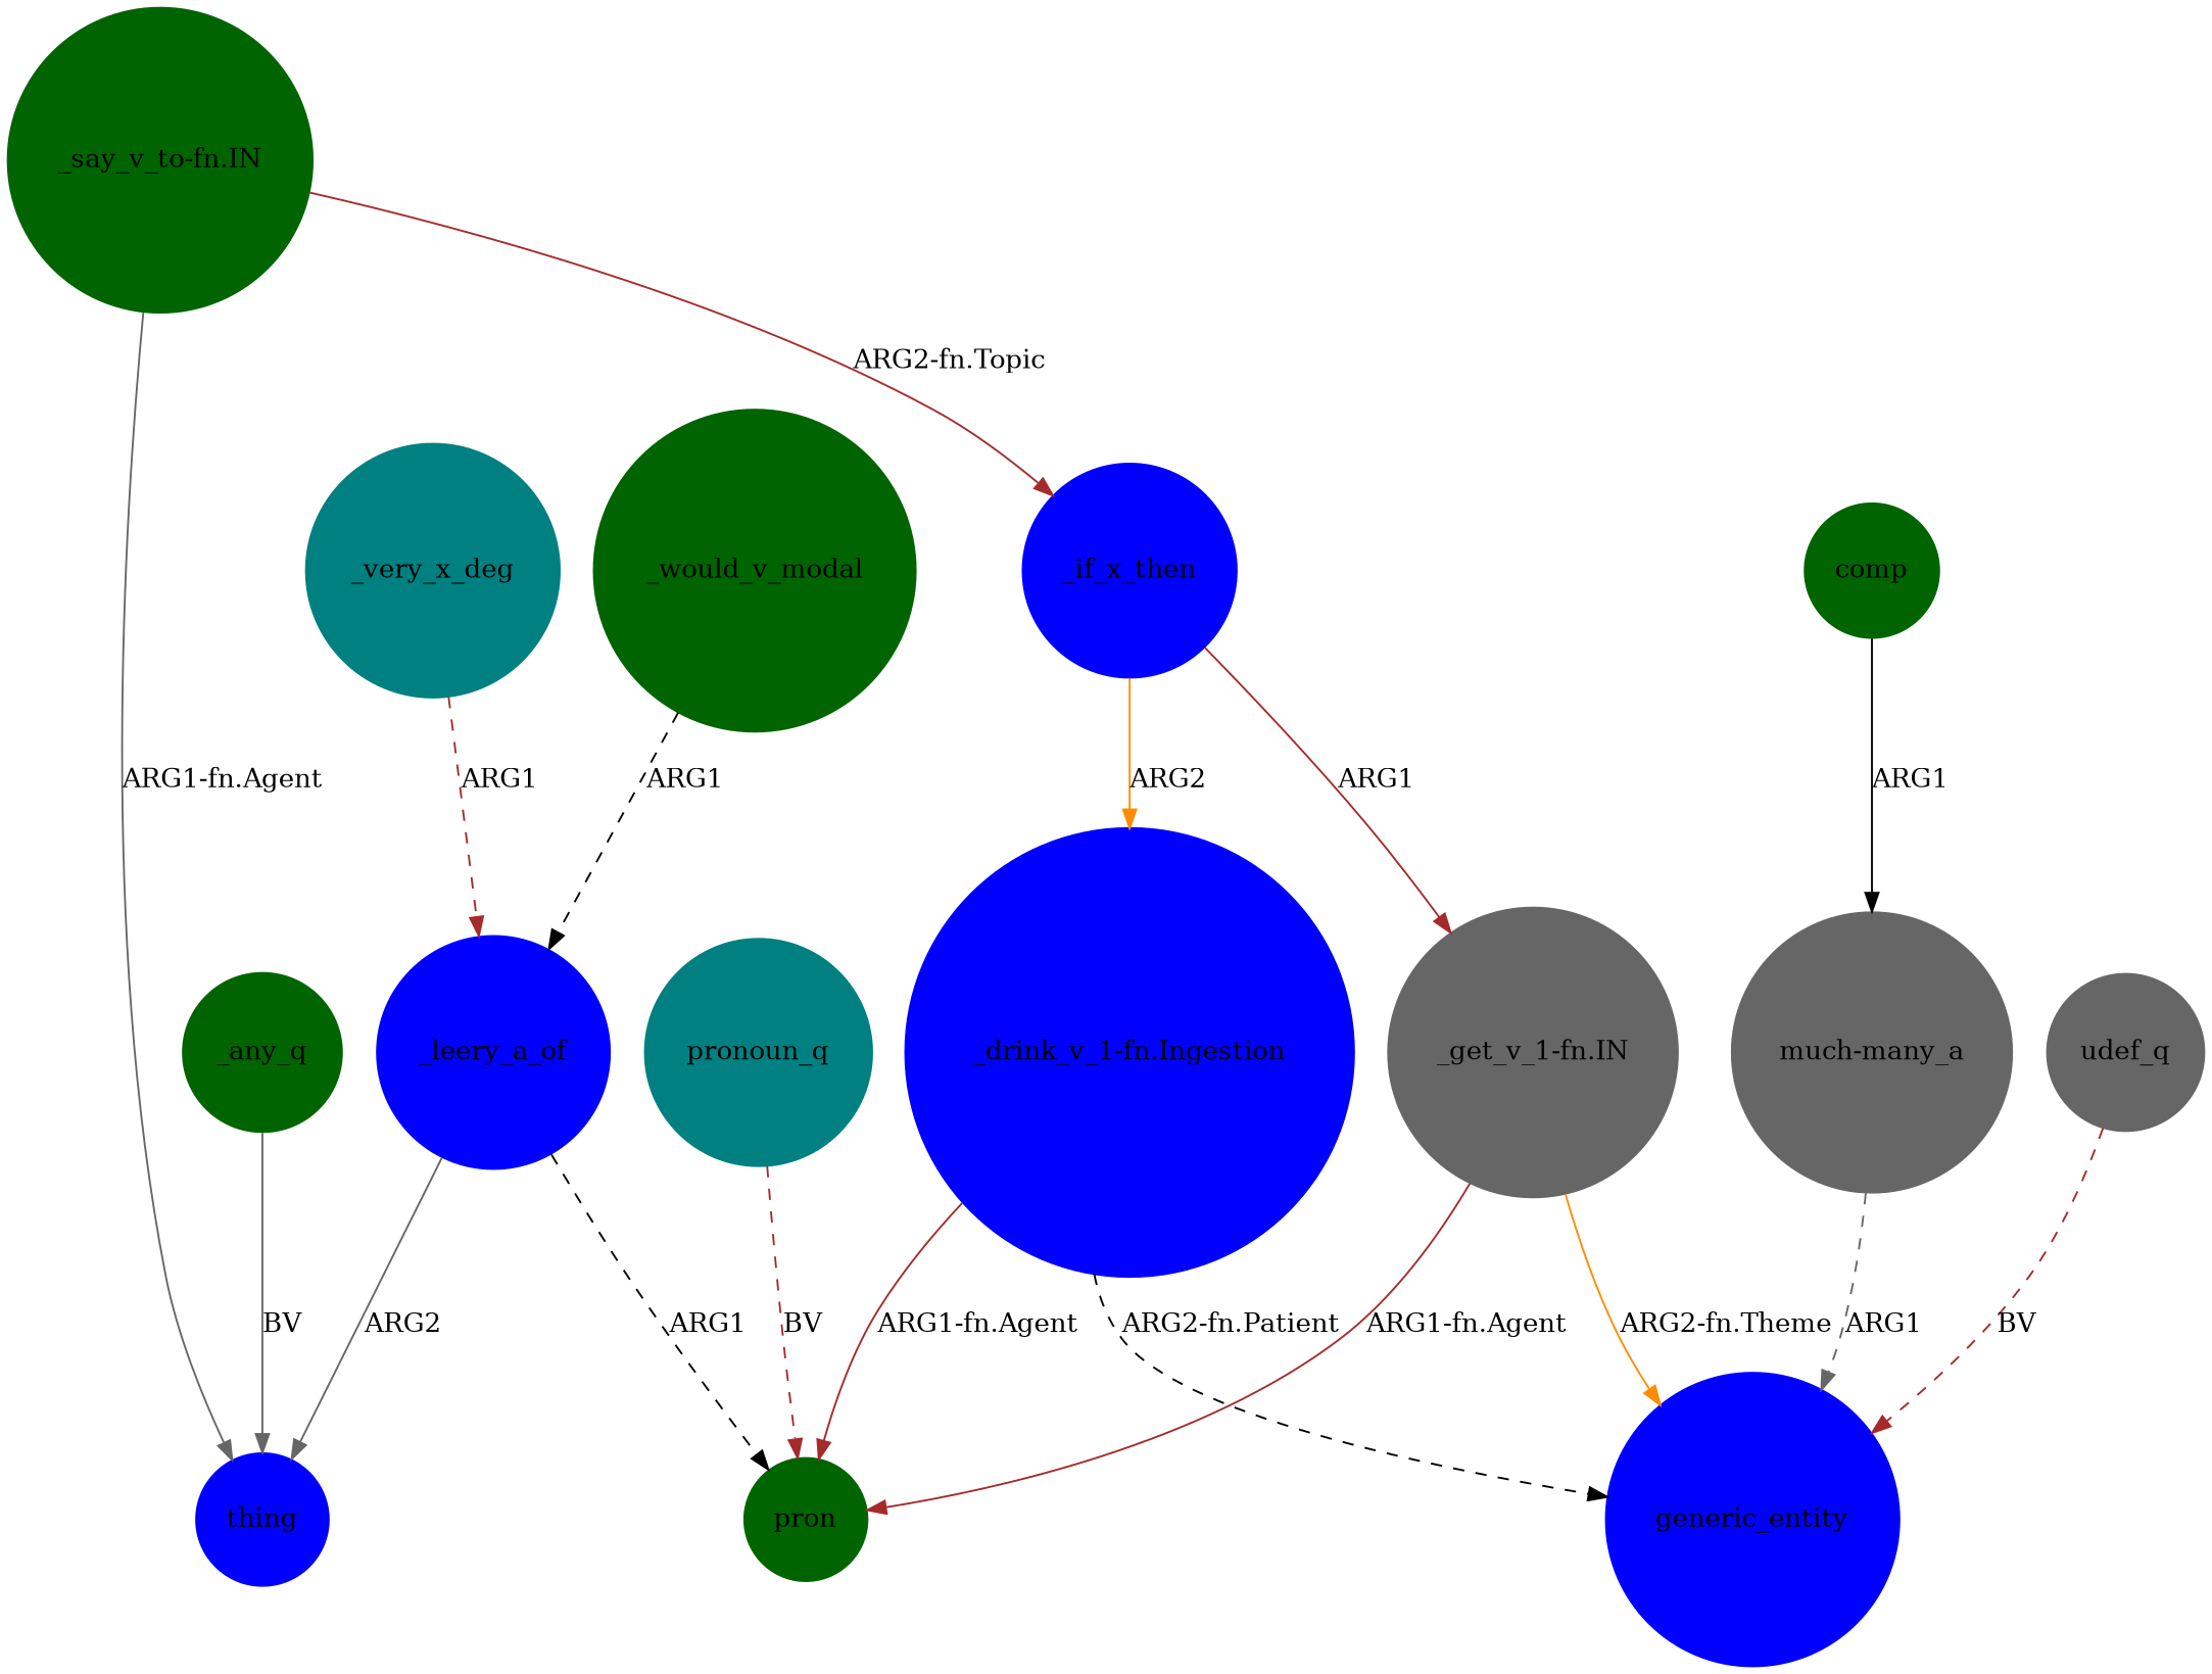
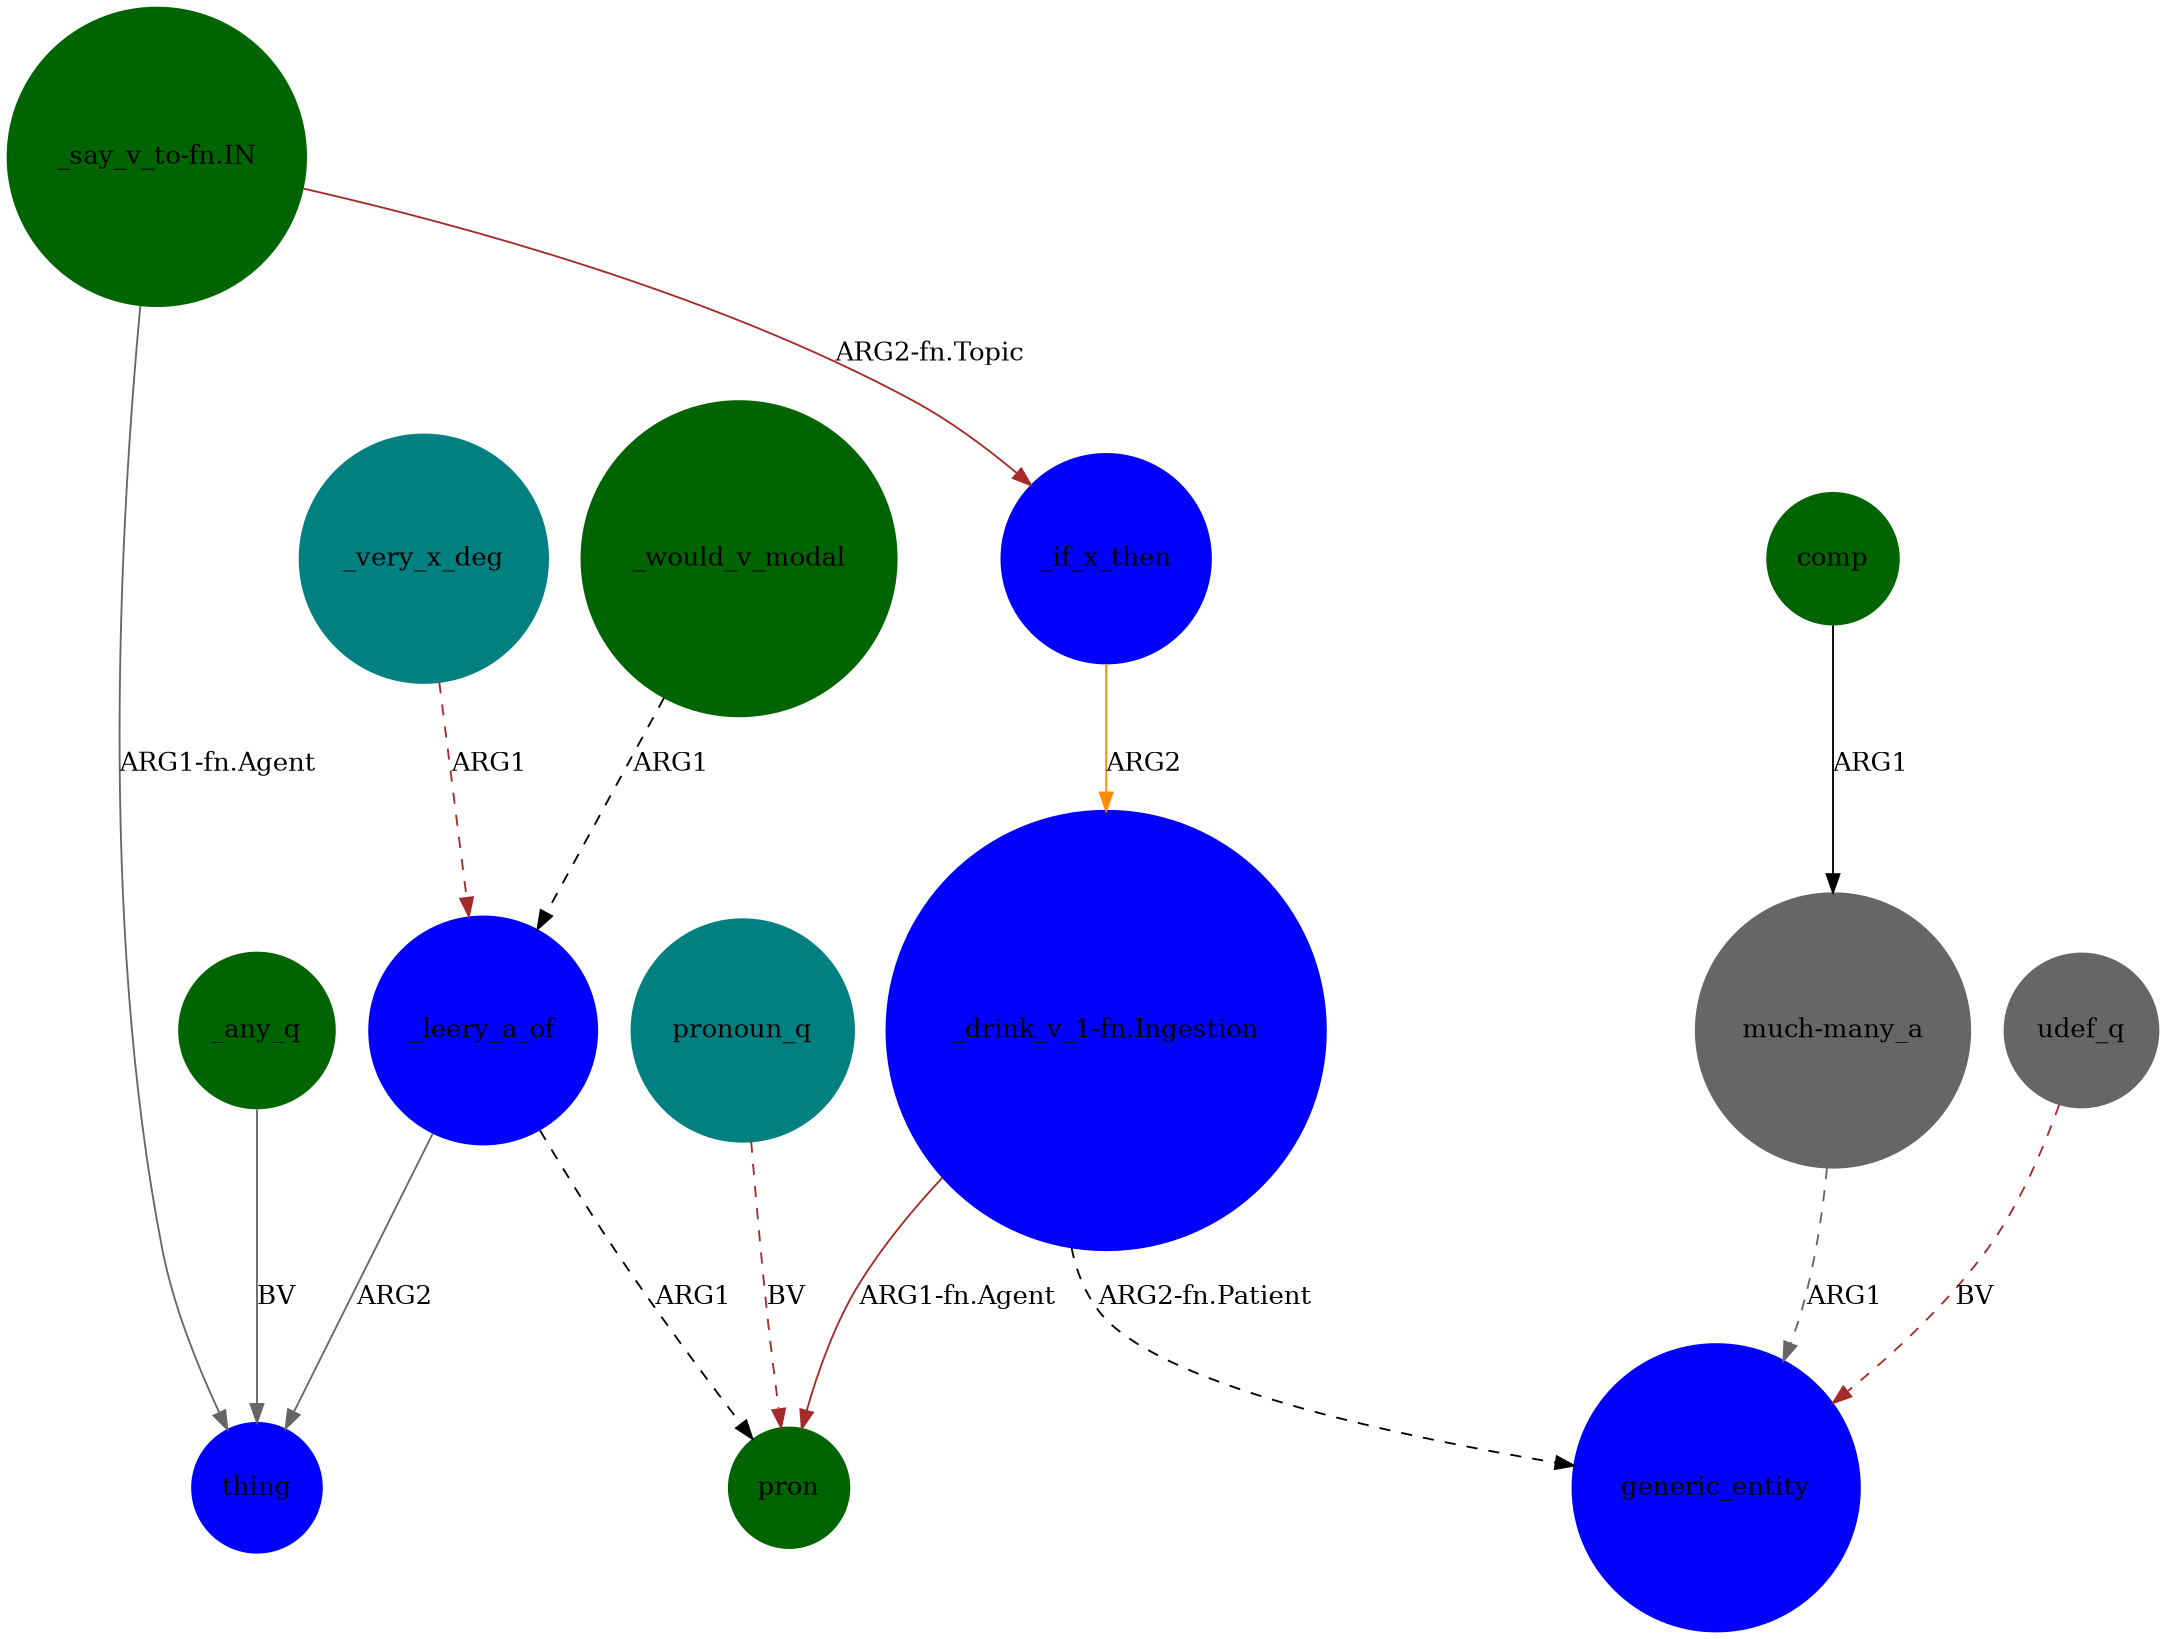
  digraph {
    node [shape=circle style=filled color=darkgreen]
    edge [color=brown style=solid]
    _would_v_modal
    _leery_a_of [color=blue]
    pron
    thing [color=blue]
    _if_x_then [color=blue]
-   "_get_v_1-fn.IN" [color=gray40]
    "_drink_v_1-fn.Ingestion" [color=blue]
    generic_entity [color=blue]
    comp
    "much-many_a" [color=gray40]
    "_say_v_to-fn.IN"
    udef_q [color=gray40]
    pronoun_q [color=teal]
    _any_q
    _very_x_deg [color=teal]
    _would_v_modal -> _leery_a_of [label=ARG1 color=black style=dashed]
    _leery_a_of -> pron [label=ARG1 color=black style=dashed]
    _leery_a_of -> thing [label=ARG2 color=gray40]
-   _if_x_then -> "_get_v_1-fn.IN" [label=ARG1]
    _if_x_then -> "_drink_v_1-fn.Ingestion" [label=ARG2 color=darkorange]
-   "_get_v_1-fn.IN" -> pron [label="ARG1-fn.Agent"]
-   "_get_v_1-fn.IN" -> generic_entity [label="ARG2-fn.Theme" color=darkorange]
    "_drink_v_1-fn.Ingestion" -> pron [label="ARG1-fn.Agent"]
    "_drink_v_1-fn.Ingestion" -> generic_entity [label="ARG2-fn.Patient" color=black style=dashed]
    comp -> "much-many_a" [label=ARG1 color=black]
    "much-many_a" -> generic_entity [label=ARG1 color=gray40 style=dashed]
    "_say_v_to-fn.IN" -> thing [label="ARG1-fn.Agent" color=gray40]
    "_say_v_to-fn.IN" -> _if_x_then [label="ARG2-fn.Topic"]
    udef_q -> generic_entity [label=BV style=dashed]
    pronoun_q -> pron [label=BV style=dashed]
    _any_q -> thing [label=BV color=gray40]
    _very_x_deg -> _leery_a_of [label=ARG1 style=dashed]
  }
